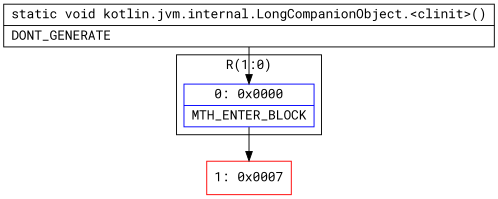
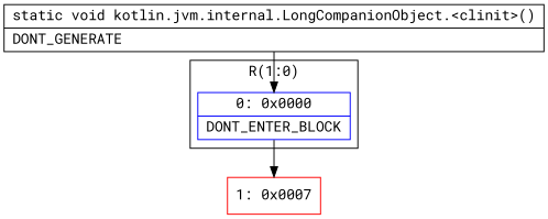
  digraph {
    fontname="Roboto Mono"
    node [shape=record fontname="Roboto Mono"]
    edge [fontname="Roboto Mono"]
-   n1 [color=blue label="{0\:\ 0x0000|MTH_ENTER_BLOCK\l}"]
+   n1 [color=blue label="{0\:\ 0x0000|DONT_ENTER_BLOCK\l}"]
    n2 [color=red label="{1\:\ 0x0007}"]
    n3 [label="{static void kotlin.jvm.internal.LongCompanionObject.\<clinit\>()  | DONT_GENERATE\l}"]
    subgraph cluster_1 {
      label="R(1:0)"
      n1
    }
    n1 -> n2
    n3 -> n1
  }
